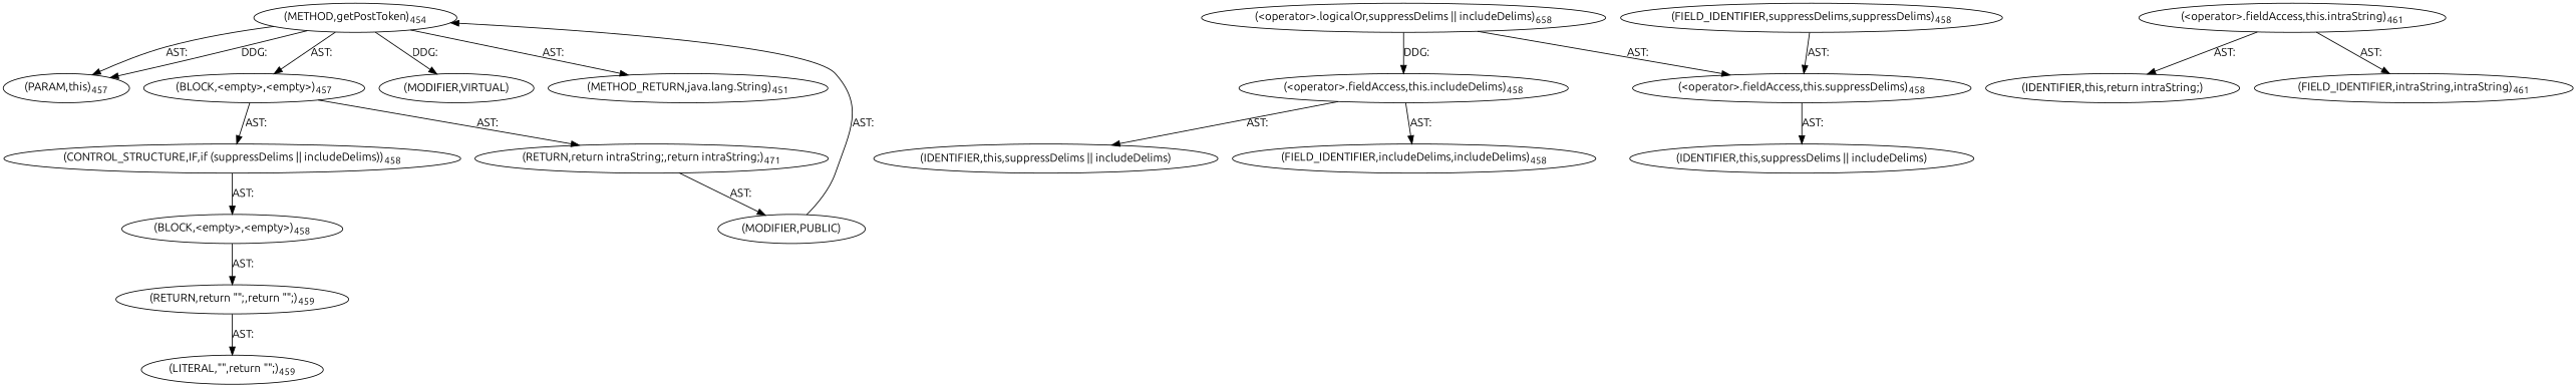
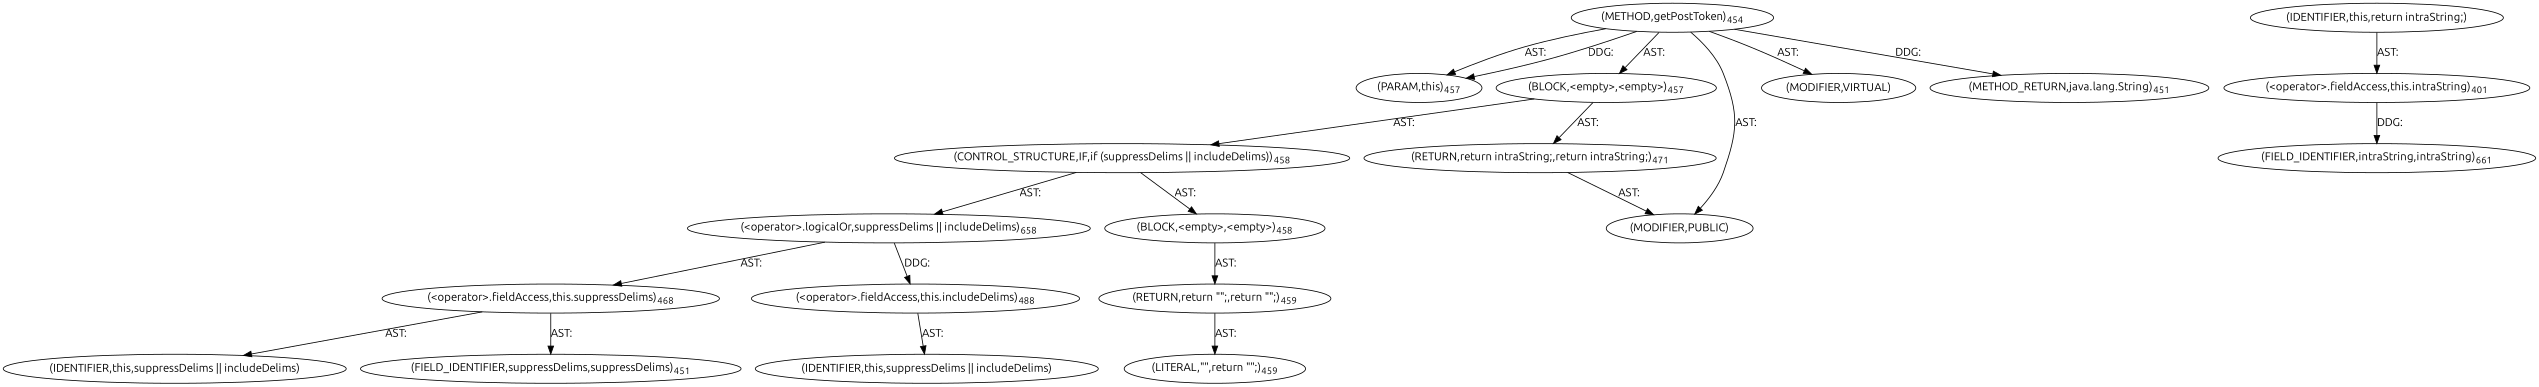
  digraph {
    fontname=Ubuntu
    node [fontname=Ubuntu]
    edge [fontname=Ubuntu]
    n1 [label=<(METHOD,getPostToken)<SUB>454</SUB>>]
    n2 [label=<(PARAM,this)<SUB>457</SUB>>]
    n3 [label=<(BLOCK,&lt;empty&gt;,&lt;empty&gt;)<SUB>457</SUB>>]
    n4 [label=<(MODIFIER,PUBLIC)>]
    n5 [label=<(MODIFIER,VIRTUAL)>]
    n6 [label=<(METHOD_RETURN,java.lang.String)<SUB>451</SUB>>]
    n7 [label=<(CONTROL_STRUCTURE,IF,if (suppressDelims || includeDelims))<SUB>458</SUB>>]
    n8 [label=<(RETURN,return intraString;,return intraString;)<SUB>471</SUB>>]
    n9 [label=<(&lt;operator&gt;.logicalOr,suppressDelims || includeDelims)<SUB>658</SUB>>]
    n10 [label=<(BLOCK,&lt;empty&gt;,&lt;empty&gt;)<SUB>458</SUB>>]
-   n11 [label=<(&lt;operator&gt;.fieldAccess,this.suppressDelims)<SUB>458</SUB>>]
-   n12 [label=<(&lt;operator&gt;.fieldAccess,this.includeDelims)<SUB>458</SUB>>]
+   n11 [label=<(&lt;operator&gt;.fieldAccess,this.suppressDelims)<SUB>468</SUB>>]
+   n12 [label=<(&lt;operator&gt;.fieldAccess,this.includeDelims)<SUB>488</SUB>>]
    n13 [label=<(RETURN,return &quot;&quot;;,return &quot;&quot;;)<SUB>459</SUB>>]
    n14 [label=<(IDENTIFIER,this,suppressDelims || includeDelims)>]
-   n15 [label=<(FIELD_IDENTIFIER,suppressDelims,suppressDelims)<SUB>458</SUB>>]
+   n15 [label=<(FIELD_IDENTIFIER,suppressDelims,suppressDelims)<SUB>451</SUB>>]
    n16 [label=<(IDENTIFIER,this,suppressDelims || includeDelims)>]
-   n17 [label=<(FIELD_IDENTIFIER,includeDelims,includeDelims)<SUB>458</SUB>>]
    n18 [label=<(LITERAL,&quot;&quot;,return &quot;&quot;;)<SUB>459</SUB>>]
-   n19 [label=<(&lt;operator&gt;.fieldAccess,this.intraString)<SUB>461</SUB>>]
+   n19 [label=<(&lt;operator&gt;.fieldAccess,this.intraString)<SUB>401</SUB>>]
    n20 [label=<(IDENTIFIER,this,return intraString;)>]
-   n21 [label=<(FIELD_IDENTIFIER,intraString,intraString)<SUB>461</SUB>>]
+   n21 [label=<(FIELD_IDENTIFIER,intraString,intraString)<SUB>661</SUB>>]
    n1 -> n2 [label="AST: "]
    n1 -> n2 [label="DDG: "]
    n1 -> n3 [label="AST: "]
-   n4 -> n1 [label="AST: "]
-   n1 -> n5 [label="DDG: "]
-   n1 -> n6 [label="AST: "]
+   n1 -> n4 [label="AST: "]
+   n1 -> n5 [label="AST: "]
+   n1 -> n6 [label="DDG: "]
    n3 -> n7 [label="AST: "]
    n3 -> n8 [label="AST: "]
+   n7 -> n9 [label="AST: "]
    n7 -> n10 [label="AST: "]
    n8 -> n4 [label="AST: "]
    n9 -> n11 [label="AST: "]
    n9 -> n12 [label="DDG: "]
    n10 -> n13 [label="AST: "]
    n11 -> n14 [label="AST: "]
-   n15 -> n11 [label="AST: "]
+   n11 -> n15 [label="AST: "]
    n12 -> n16 [label="AST: "]
-   n12 -> n17 [label="AST: "]
    n13 -> n18 [label="AST: "]
-   n19 -> n20 [label="AST: "]
-   n19 -> n21 [label="AST: "]
+   n20 -> n19 [label="AST: "]
+   n19 -> n21 [label="DDG: "]
  }
